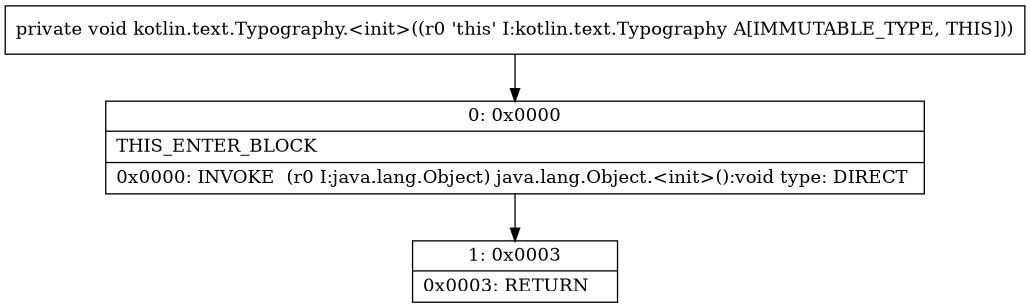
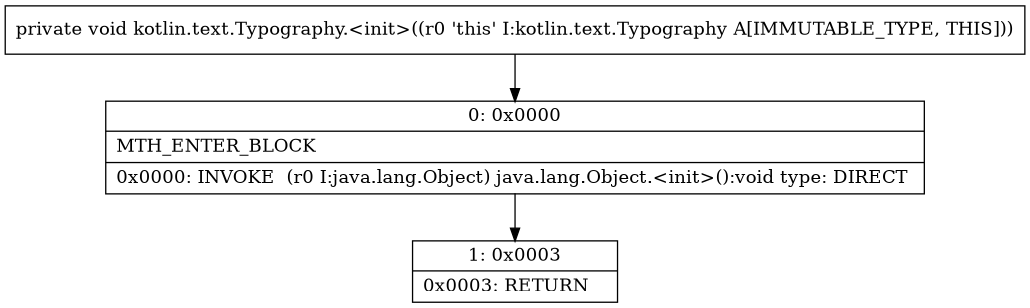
  digraph {
    node [shape=record]
-   n1 [label="{0\:\ 0x0000|THIS_ENTER_BLOCK\l|0x0000: INVOKE  (r0 I:java.lang.Object) java.lang.Object.\<init\>():void type: DIRECT \l}"]
+   n1 [label="{0\:\ 0x0000|MTH_ENTER_BLOCK\l|0x0000: INVOKE  (r0 I:java.lang.Object) java.lang.Object.\<init\>():void type: DIRECT \l}"]
    n2 [label="{1\:\ 0x0003|0x0003: RETURN   \l}"]
    n3 [label="{private void kotlin.text.Typography.\<init\>((r0 'this' I:kotlin.text.Typography A[IMMUTABLE_TYPE, THIS])) }"]
    n1 -> n2
    n3 -> n1
  }
